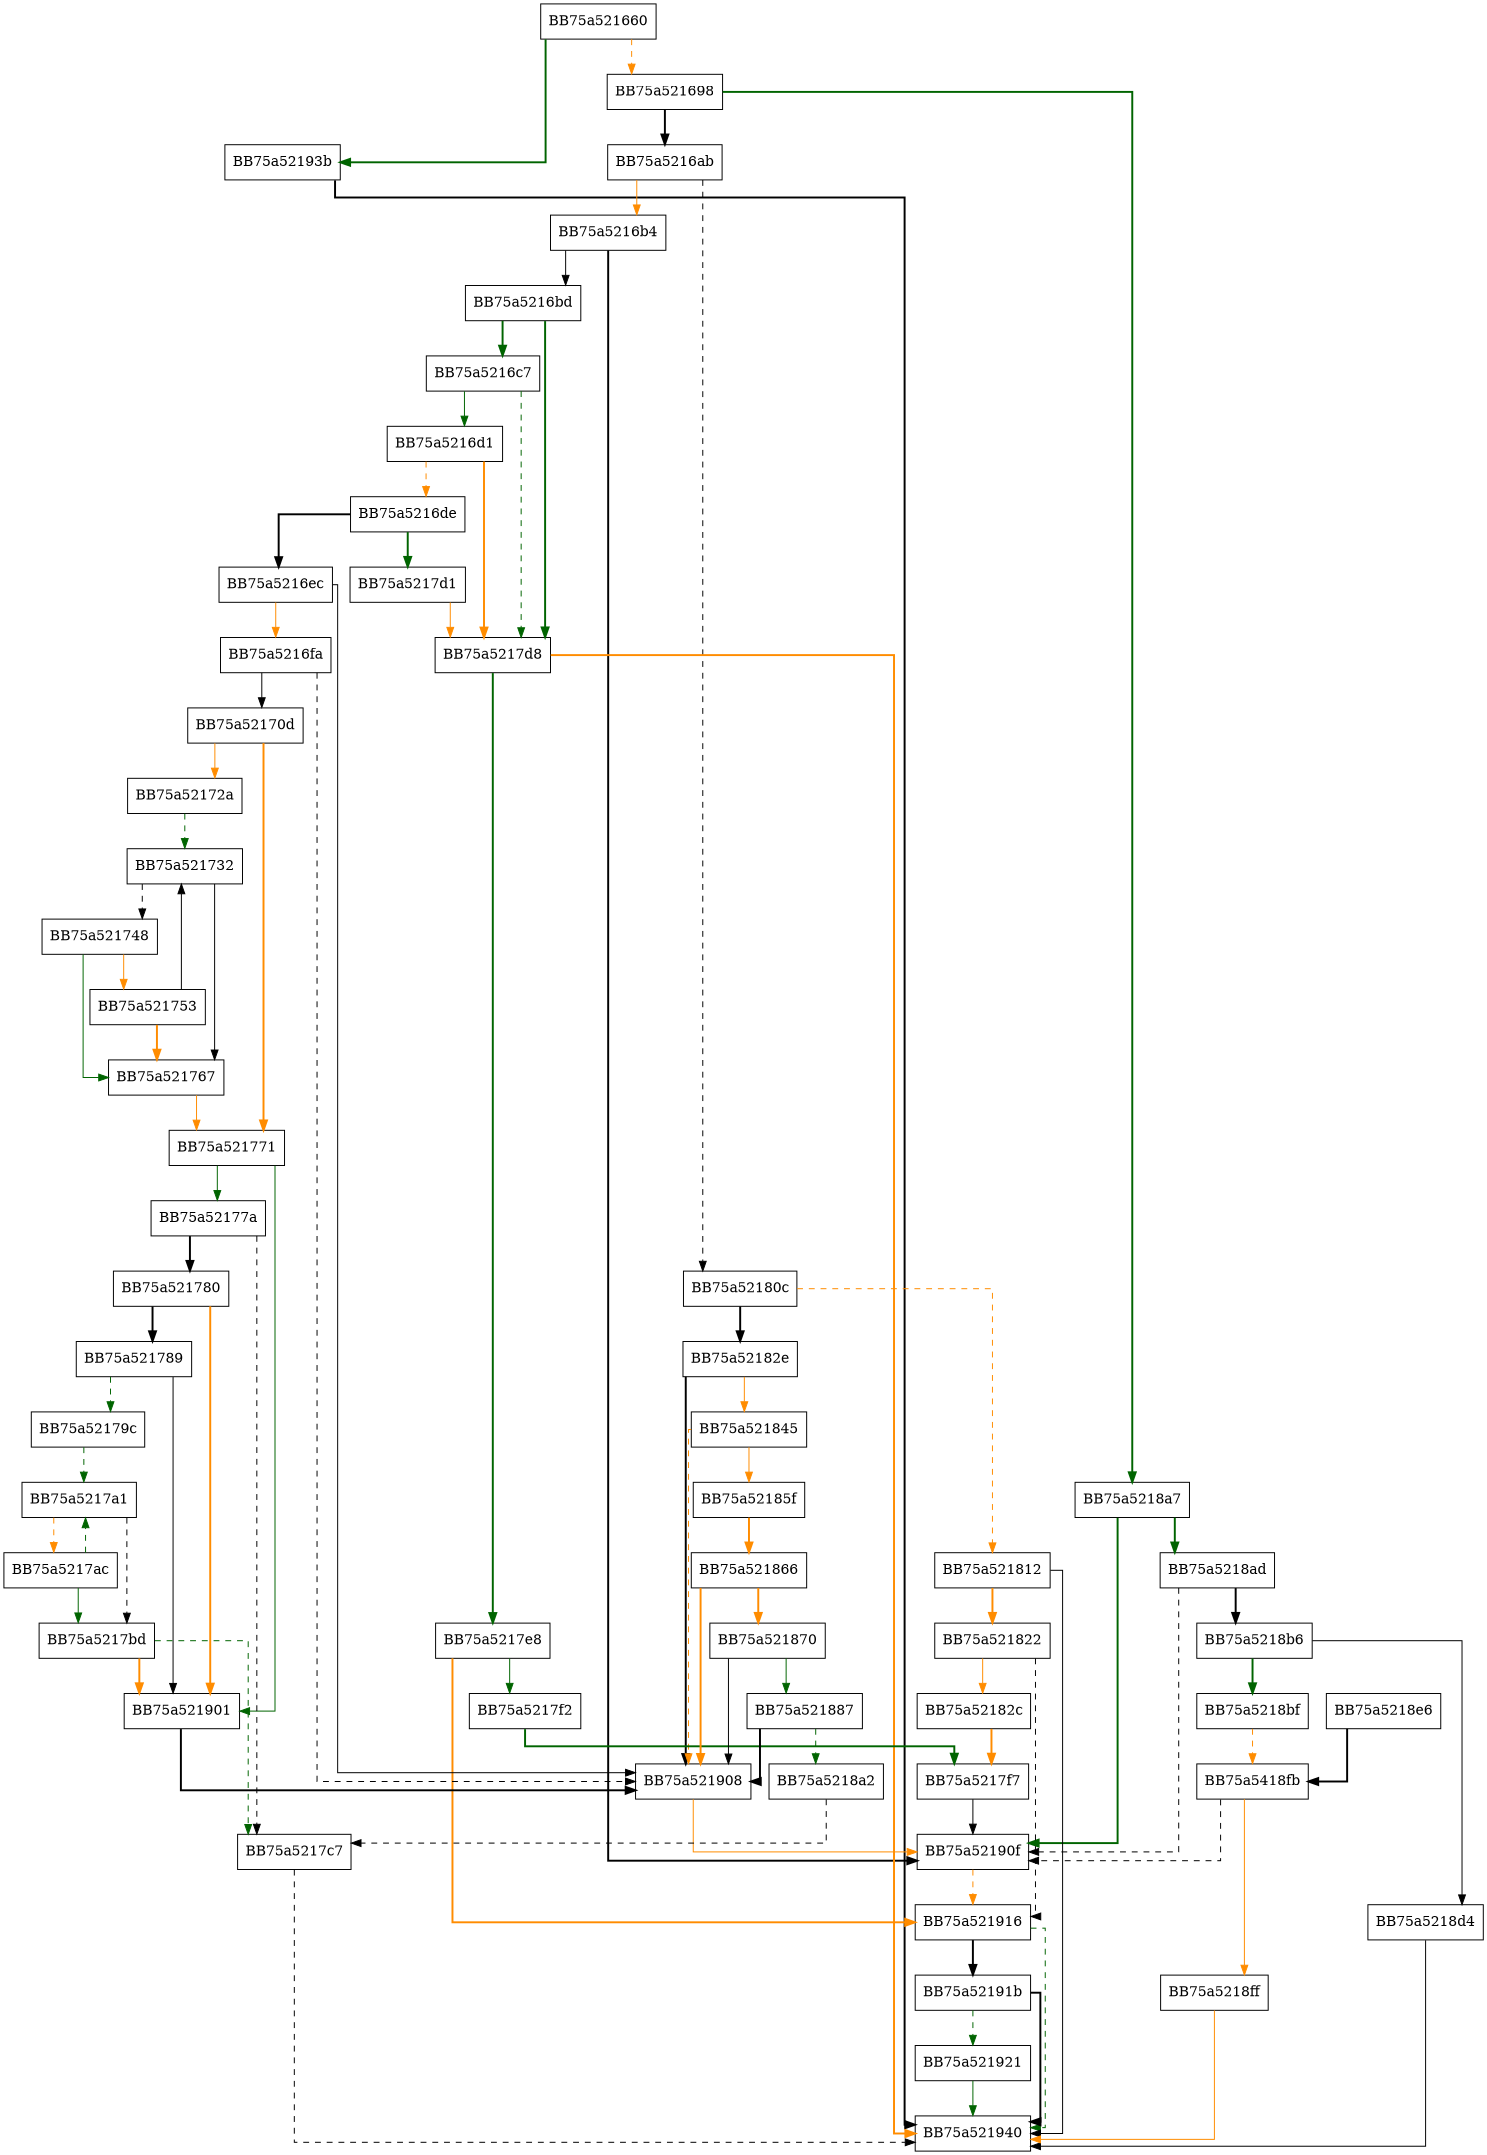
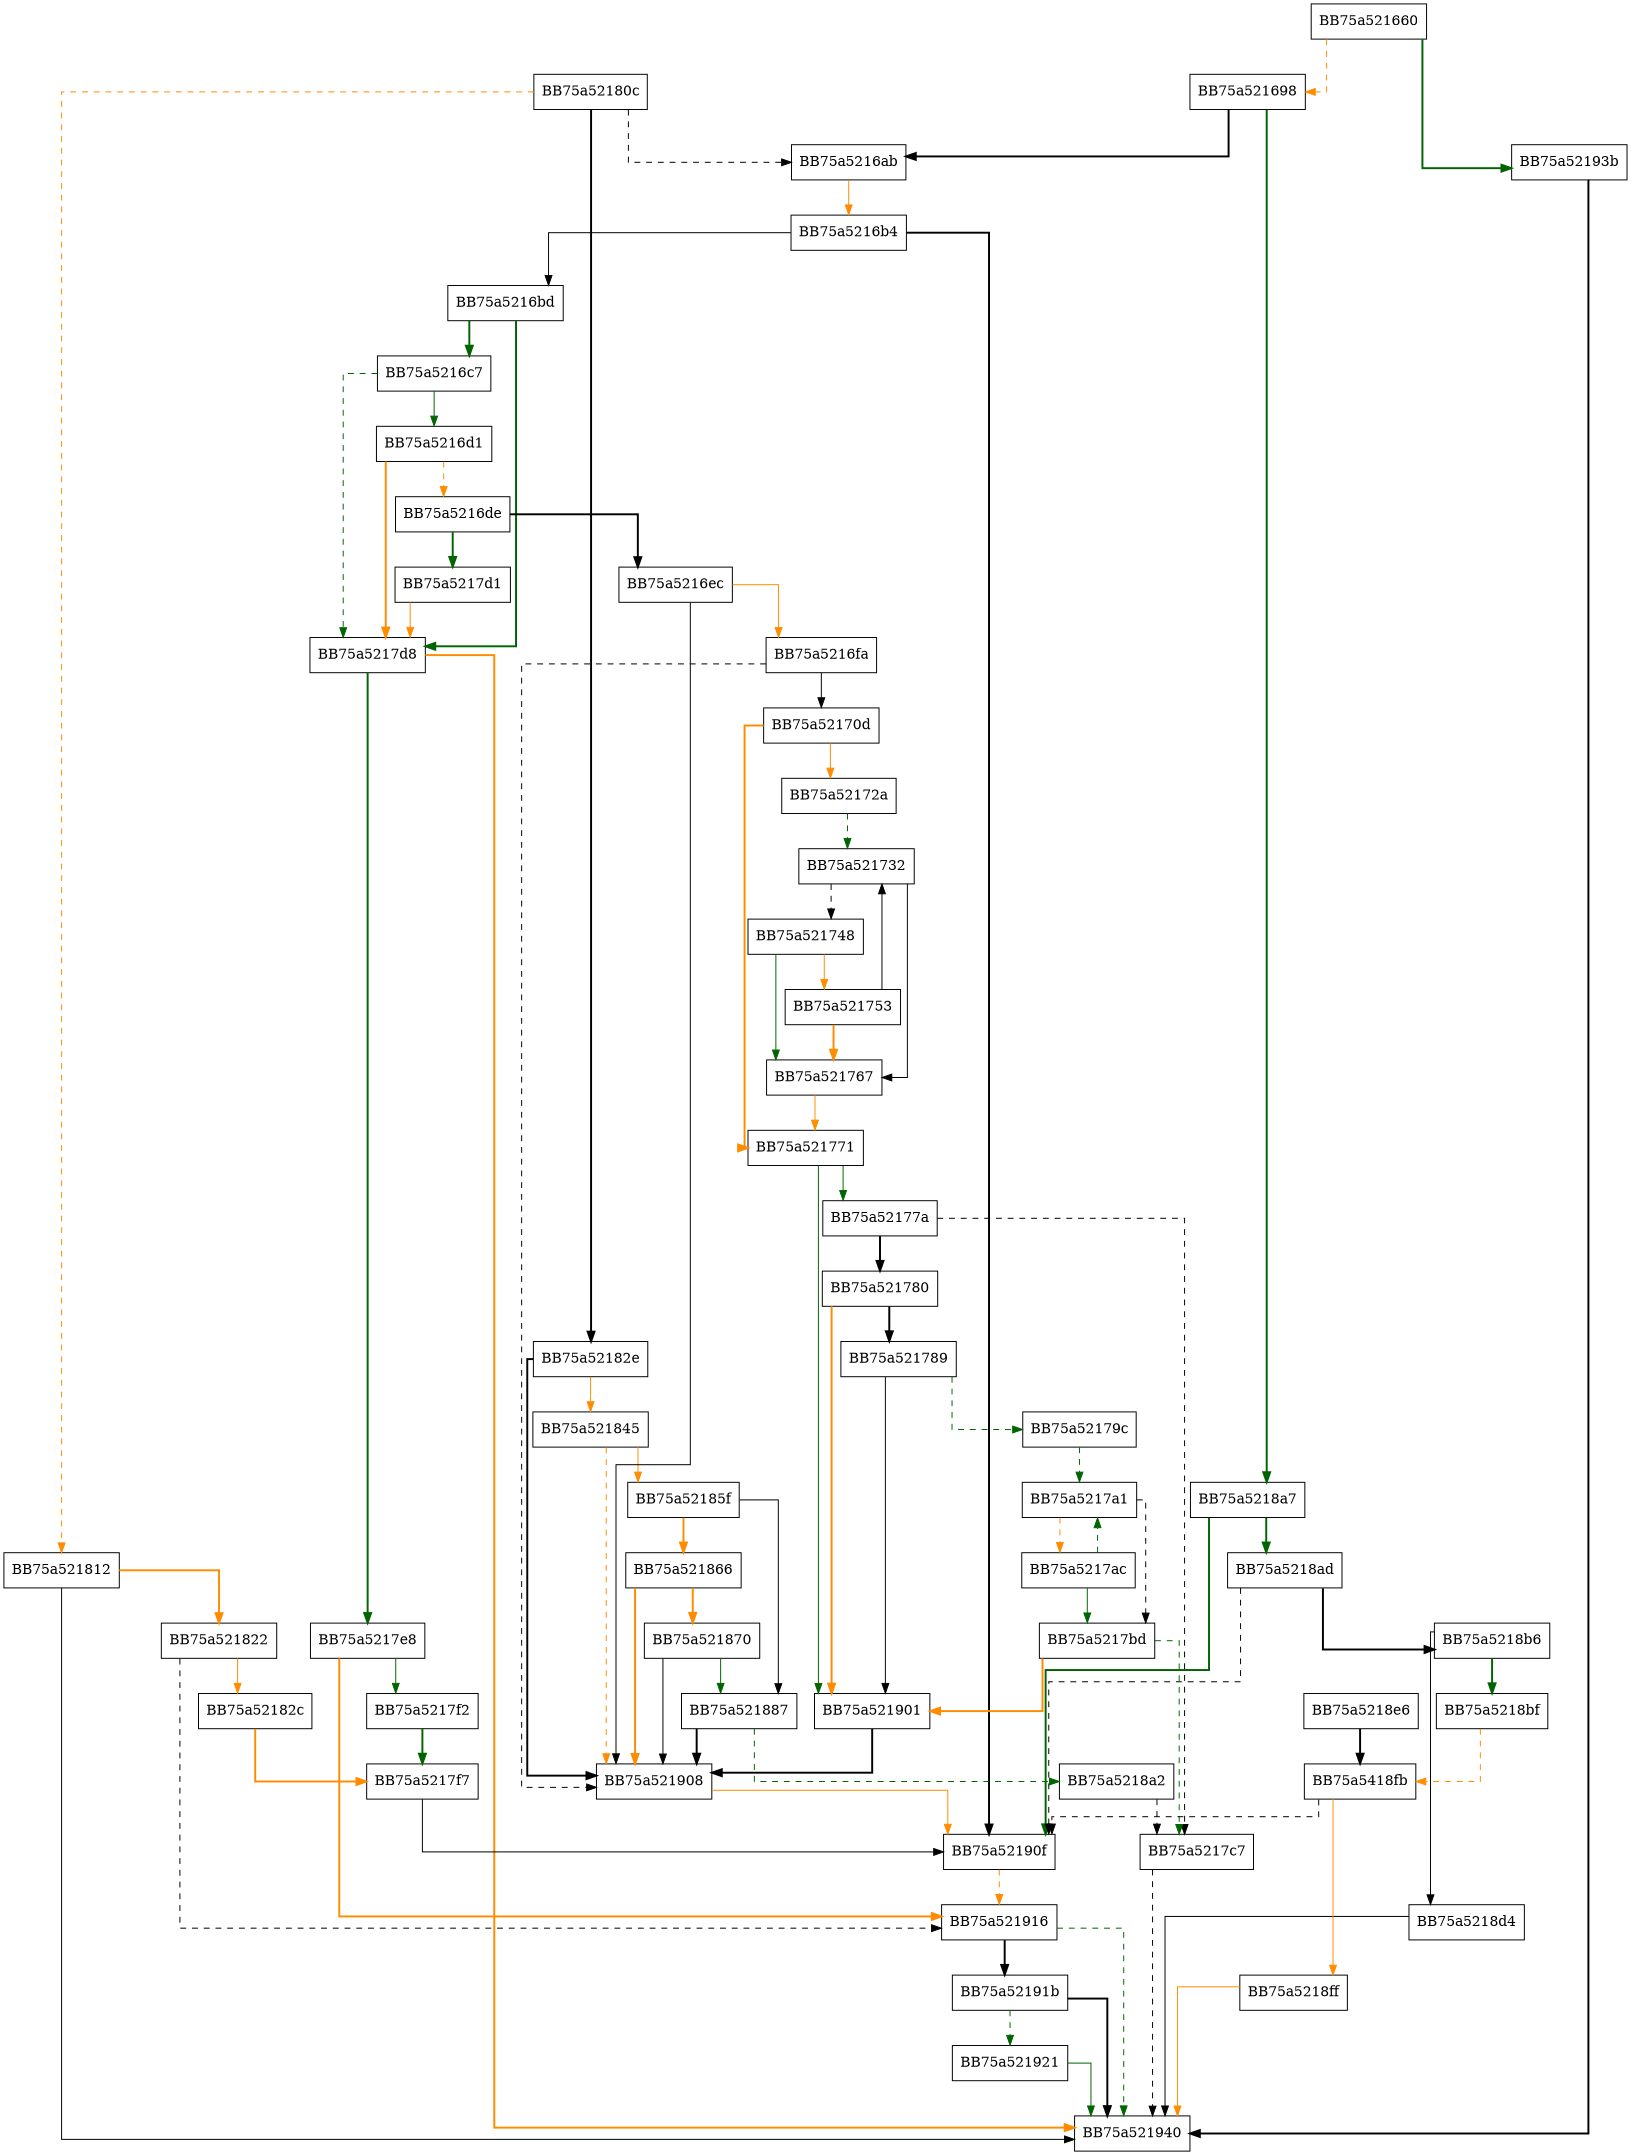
  digraph {
    splines=ortho
    node [shape=box]
    edge [color=black style=bold]
    BB75a521660
    BB75a52193b
    BB75a521698
    BB75a521940
    BB75a5218a7
    BB75a5216ab
    BB75a52190f
    BB75a5218ad
    BB75a52180c
    BB75a5216b4
    BB75a521916
    BB75a5218b6
    BB75a52182e
    BB75a521812
    BB75a5216bd
    BB75a521908
    BB75a521845
    BB75a521822
    BB75a5217d8
    BB75a5216c7
    BB75a52191b
    BB75a5217e8
    BB75a5216d1
    BB75a5217f2
    BB75a5216de
    BB75a5217d1
    BB75a5216ec
    BB75a5216fa
    BB75a52170d
    BB75a521771
    BB75a52172a
    BB75a521901
    BB75a52177a
    BB75a521732
    BB75a5217c7
    BB75a521780
    BB75a521767
    BB75a521748
    BB75a521753
    BB75a521789
    BB75a52179c
    BB75a5217a1
    BB75a5217bd
    BB75a5217ac
    BB75a5217f7
    BB75a521921
    BB75a52185f
    BB75a52182c
    BB75a521887
    BB75a521866
    BB75a5218a2
    BB75a521870
    BB75a5218d4
    BB75a5218bf
    n55 [label=BB75a5418fb]
    BB75a5218ff
    BB75a5218e6
    BB75a521660 -> BB75a52193b [color=darkgreen]
    BB75a521660 -> BB75a521698 [color=darkorange style=dashed]
    BB75a52193b -> BB75a521940
    BB75a521698 -> BB75a5218a7 [color=darkgreen]
    BB75a521698 -> BB75a5216ab
    BB75a5218a7 -> BB75a52190f [color=darkgreen]
    BB75a5218a7 -> BB75a5218ad [color=darkgreen]
-   BB75a5216ab -> BB75a52180c [style=dashed]
+   BB75a52180c -> BB75a5216ab [style=dashed]
    BB75a5216ab -> BB75a5216b4 [color=darkorange style=solid]
    BB75a52190f -> BB75a521916 [color=darkorange style=dashed]
    BB75a5218ad -> BB75a52190f [style=dashed]
    BB75a5218ad -> BB75a5218b6
    BB75a52180c -> BB75a52182e
    BB75a52180c -> BB75a521812 [color=darkorange style=dashed]
    BB75a5216b4 -> BB75a52190f
    BB75a5216b4 -> BB75a5216bd [style=solid]
    BB75a521916 -> BB75a521940 [color=darkgreen style=dashed]
    BB75a521916 -> BB75a52191b
    BB75a5218b6 -> BB75a5218d4 [style=solid]
    BB75a5218b6 -> BB75a5218bf [color=darkgreen]
    BB75a52182e -> BB75a521908
    BB75a52182e -> BB75a521845 [color=darkorange style=solid]
    BB75a521812 -> BB75a521940 [style=solid]
    BB75a521812 -> BB75a521822 [color=darkorange]
    BB75a5216bd -> BB75a5217d8 [color=darkgreen]
    BB75a5216bd -> BB75a5216c7 [color=darkgreen]
    BB75a521908 -> BB75a52190f [color=darkorange style=solid]
    BB75a521845 -> BB75a521908 [color=darkorange style=dashed]
    BB75a521845 -> BB75a52185f [color=darkorange style=solid]
    BB75a521822 -> BB75a521916 [style=dashed]
    BB75a521822 -> BB75a52182c [color=darkorange style=solid]
    BB75a5217d8 -> BB75a521940 [color=darkorange]
    BB75a5217d8 -> BB75a5217e8 [color=darkgreen]
    BB75a5216c7 -> BB75a5217d8 [color=darkgreen style=dashed]
    BB75a5216c7 -> BB75a5216d1 [color=darkgreen style=solid]
    BB75a52191b -> BB75a521940
    BB75a52191b -> BB75a521921 [color=darkgreen style=dashed]
    BB75a5217e8 -> BB75a521916 [color=darkorange]
    BB75a5217e8 -> BB75a5217f2 [color=darkgreen style=solid]
    BB75a5216d1 -> BB75a5217d8 [color=darkorange]
    BB75a5216d1 -> BB75a5216de [color=darkorange style=dashed]
    BB75a5217f2 -> BB75a5217f7 [color=darkgreen]
    BB75a5216de -> BB75a5217d1 [color=darkgreen]
    BB75a5216de -> BB75a5216ec
    BB75a5217d1 -> BB75a5217d8 [color=darkorange style=solid]
    BB75a5216ec -> BB75a521908 [style=solid]
    BB75a5216ec -> BB75a5216fa [color=darkorange style=solid]
    BB75a5216fa -> BB75a521908 [style=dashed]
    BB75a5216fa -> BB75a52170d [style=solid]
    BB75a52170d -> BB75a521771 [color=darkorange]
    BB75a52170d -> BB75a52172a [color=darkorange style=solid]
    BB75a521771 -> BB75a521901 [color=darkgreen style=solid]
    BB75a521771 -> BB75a52177a [color=darkgreen style=solid]
    BB75a52172a -> BB75a521732 [color=darkgreen style=dashed]
    BB75a521901 -> BB75a521908
    BB75a52177a -> BB75a5217c7 [style=dashed]
    BB75a52177a -> BB75a521780
    BB75a521732 -> BB75a521767 [style=solid]
    BB75a521732 -> BB75a521748 [style=dashed]
    BB75a5217c7 -> BB75a521940 [style=dashed]
    BB75a521780 -> BB75a521901 [color=darkorange]
    BB75a521780 -> BB75a521789
    BB75a521767 -> BB75a521771 [color=darkorange style=solid]
    BB75a521748 -> BB75a521767 [color=darkgreen style=solid]
    BB75a521748 -> BB75a521753 [color=darkorange style=solid]
    BB75a521753 -> BB75a521732 [style=solid]
    BB75a521753 -> BB75a521767 [color=darkorange]
    BB75a521789 -> BB75a521901 [style=solid]
    BB75a521789 -> BB75a52179c [color=darkgreen style=dashed]
    BB75a52179c -> BB75a5217a1 [color=darkgreen style=dashed]
    BB75a5217a1 -> BB75a5217bd [style=dashed]
    BB75a5217a1 -> BB75a5217ac [color=darkorange style=dashed]
    BB75a5217bd -> BB75a521901 [color=darkorange]
    BB75a5217bd -> BB75a5217c7 [color=darkgreen style=dashed]
    BB75a5217ac -> BB75a5217a1 [color=darkgreen style=dashed]
    BB75a5217ac -> BB75a5217bd [color=darkgreen style=solid]
    BB75a5217f7 -> BB75a52190f [style=solid]
    BB75a521921 -> BB75a521940 [color=darkgreen style=solid]
+   BB75a52185f -> BB75a521887 [style=solid]
    BB75a52185f -> BB75a521866 [color=darkorange]
    BB75a52182c -> BB75a5217f7 [color=darkorange]
    BB75a521887 -> BB75a521908
    BB75a521887 -> BB75a5218a2 [color=darkgreen style=dashed]
    BB75a521866 -> BB75a521908 [color=darkorange]
    BB75a521866 -> BB75a521870 [color=darkorange]
    BB75a5218a2 -> BB75a5217c7 [style=dashed]
    BB75a521870 -> BB75a521908 [style=solid]
    BB75a521870 -> BB75a521887 [color=darkgreen style=solid]
    BB75a5218d4 -> BB75a521940 [style=solid]
    BB75a5218bf -> n55 [color=darkorange style=dashed]
    n55 -> BB75a52190f [style=dashed]
    n55 -> BB75a5218ff [color=darkorange style=solid]
    BB75a5218ff -> BB75a521940 [color=darkorange style=solid]
    BB75a5218e6 -> n55
  }
